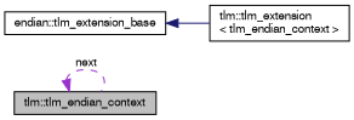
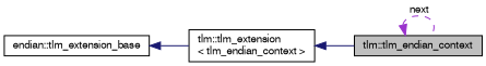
  digraph {
    rankdir=LR
    node [color=black fillcolor=white fontname=FreeSans fontsize=10 shape=record style=filled]
    edge [color=midnightblue dir=back fontname=FreeSans fontsize=10 labelfontname=FreeSans labelfontsize=10 style=solid]
    n1 [fillcolor=grey75 fontcolor=black height=0.2 label="tlm::tlm_endian_context" width=0.4]
    n2 [height=0.2 label="tlm::tlm_extension\l\< tlm_endian_context \>" width=0.4]
    n3 [height=0.2 label="endian::tlm_extension_base" width=0.4]
    n1 -> n1 [color=darkorchid3 label=" next" style=dashed]
+   n2 -> n1
    n3 -> n2
  }
